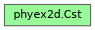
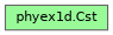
  digraph {
    rankdir=LR
-   n1 [color=grey40 fillcolor=palegreen fontname=Helvetica fontsize=10 height=0.2 label="phyex2d.Cst" shape=box style=filled width=0.4]
+   n1 [color=grey40 fillcolor=palegreen fontname=Helvetica fontsize=10 height=0.2 label="phyex1d.Cst" shape=box style=filled width=0.4]
  }
